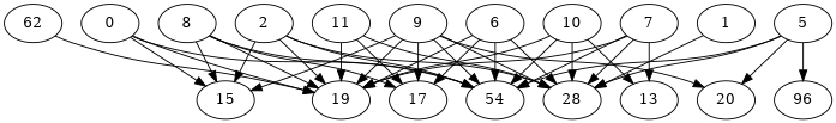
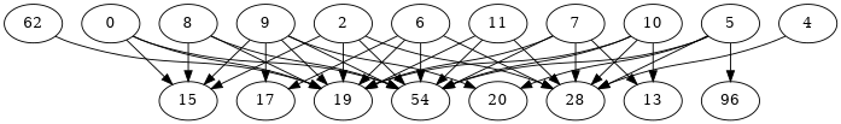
  digraph {
    node [alpha=0.02]
    n1 [alpha=0.17 expect_size=15980544 label=0]
    n2 [alpha=0.20 expect_size=30480384 label=54]
    15 [alpha=0.07 expect_size=20378624]
    19 [alpha=0.15 expect_size=32635904]
    2 [alpha=0.01 expect_size=21700608]
    n6 [alpha=0.08 expect_size=28171264 label=28]
    17 [alpha=0.17 expect_size=39930880]
-   4 [alpha=0.16 expect_size=46687232 label=1]
+   4 [alpha=0.16 expect_size=46687232]
    5 [alpha=0.12 expect_size=37371904]
    n10 [alpha=0.14 expect_size=49181696 label=96]
    20 [expect_size=38484992]
    6 [alpha=0.16 expect_size=20538368]
    7 [alpha=0.15 expect_size=48635904]
    13 [alpha=0.06 expect_size=46368768]
    8 [expect_size=43809792]
    9 [expect_size=16518144]
    10 [alpha=0.18 expect_size=32138240]
    11 [alpha=0.04 expect_size=49152000]
    n19 [alpha=0.06 expect_size=43053056 label=62]
    n1 -> n2
    n1 -> 15
    n1 -> 19
    2 -> n2
    2 -> 15
    2 -> 19
    2 -> n6
    4 -> n6
    5 -> n2
    5 -> n6
    5 -> n10
    5 -> 20
    6 -> n2
    6 -> 19
    6 -> n6
    6 -> 17
    7 -> n2
    7 -> 19
    7 -> n6
    7 -> 13
    8 -> n2
    8 -> 15
    8 -> 19
-   8 -> 17
    9 -> n2
    9 -> 15
    9 -> 19
-   9 -> n6
    9 -> 17
    9 -> 20
    10 -> n2
    10 -> 19
    10 -> n6
    10 -> 13
    11 -> 19
    11 -> n6
-   11 -> 17
+   11 -> n2
    n19 -> 19
  }
